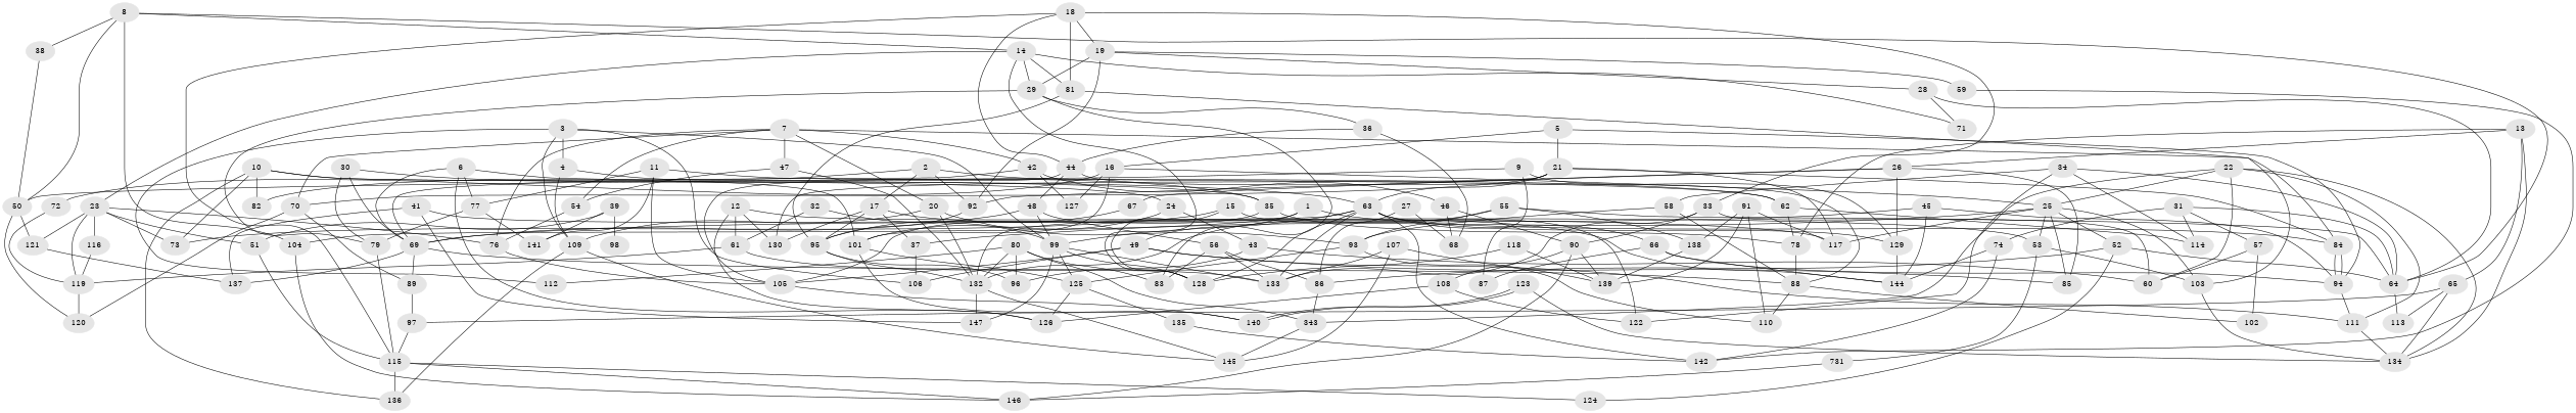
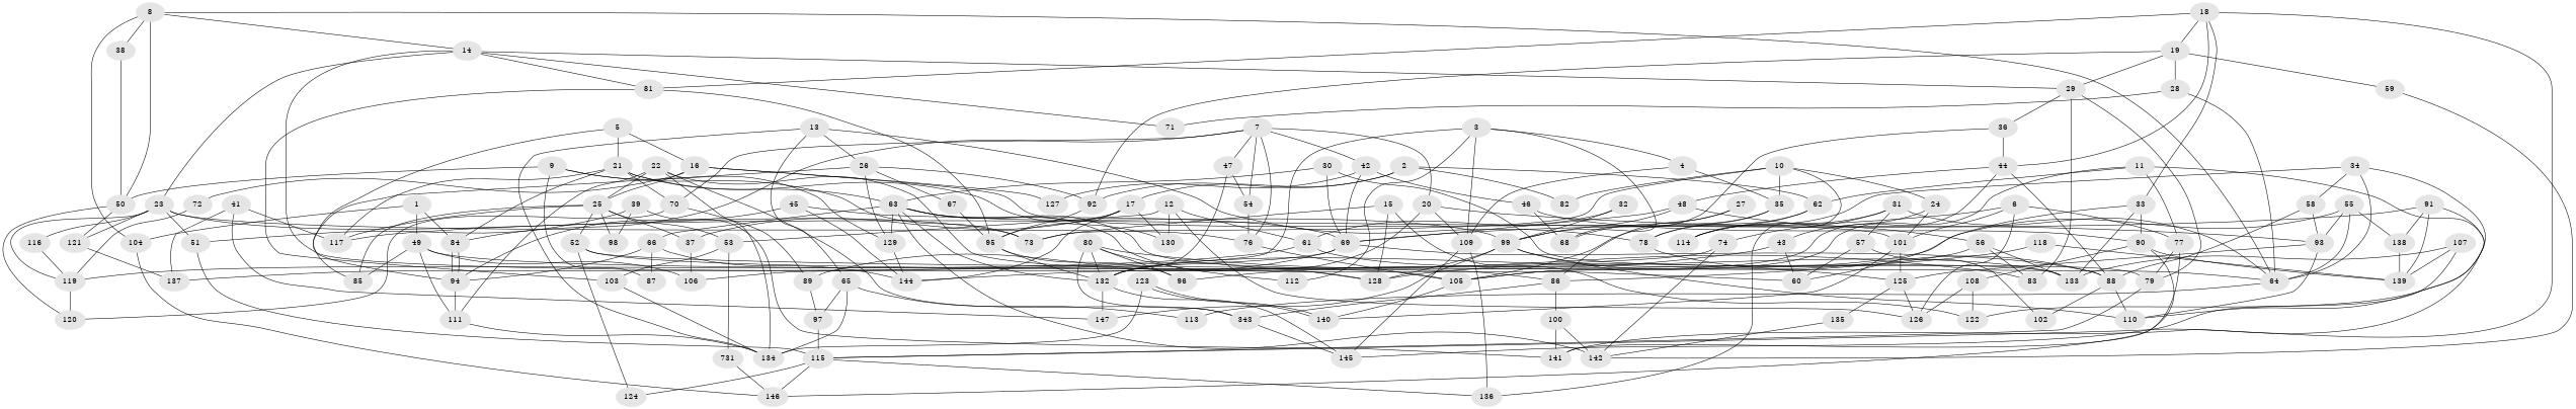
  graph {
    node [color=gray90 style=filled]
    1
    49
    84
    104
    106
    105
    111
    85
    94
    146
    2
    62
    82
    92
    17
    3
    4
    99
    109
    112
    78
    114
    95
    35
    128
    147
    110
    125
    136
    145
    5
    16
    21
    101
    25
    72
    127
    70
    130
    63
    117
    6
    69
    77
    126
    137
    88
    89
    141
    79
    140
    7
    20
    42
    47
    54
    76
    93
    132
    46
    120
    8
    14
    38
    50
    64
    23
    29
    71
    81
    121
    113
    9
    73
    87
    129
    144
    10
    24
    43
    11
    12
    53
    61
    103
    n86 [label=731]
    119
    133
    13
    26
    65
    134
    67
    97
    51
    116
    36
    83
    15
    122
    37
    52
    98
    96
    18
    19
    33
    44
    115
    28
    59
    60
    90
    48
    124
    142
    66
    22
    n119 [label=343]
    86
    27
    68
+   100
    30
    31
    57
    74
    102
    32
    108
    139
    34
    58
    39
    41
    56
    45
    55
    138
    135
    80
    91
    107
    118
    123
    1 -- 49
    1 -- 84
    1 -- 104
    49 -- 106
    49 -- 105
    49 -- 111
    49 -- 85
    84 -- 94
    84 -- 94
    104 -- 146
    105 -- 140
    111 -- 134
    94 -- 111
    2 -- 62
    2 -- 82
    2 -- 92
    2 -- 17
    62 -- 78
    62 -- 114
    92 -- 95
    17 -- 95
    17 -- 130
    17 -- 144
    17 -- 37
    3 -- 106
    3 -- 4
    3 -- 99
    3 -- 109
    3 -- 112
    4 -- 109
    4 -- 35
    99 -- 128
    99 -- 147
-   99 -- 133
+   99 -- 110
    99 -- 125
    109 -- 136
    109 -- 145
    78 -- 88
    95 -- 132
    95 -- 96
    35 -- 105
    35 -- 78
    125 -- 126
    125 -- 135
    5 -- 94
    5 -- 16
    5 -- 21
    16 -- 101
    16 -- 25
    16 -- 72
    16 -- 127
    21 -- 84
    21 -- 70
    21 -- 130
    21 -- 63
    21 -- 117
    101 -- 125
    101 -- 140
    25 -- 85
    25 -- 117
    25 -- 53
    25 -- 37
    25 -- 52
-   25 -- 103
+   25 -- 98
    72 -- 119
    70 -- 89
    70 -- 120
    63 -- 99
    63 -- 128
    63 -- 132
    63 -- 129
    63 -- 133
    63 -- 142
    63 -- 66
    6 -- 101
    6 -- 69
    6 -- 77
    6 -- 126
    69 -- 137
    69 -- 88
    69 -- 89
    77 -- 141
    77 -- 79
    88 -- 110
    88 -- 102
    89 -- 97
    79 -- 115
    7 -- 84
    7 -- 70
    7 -- 20
    7 -- 42
    7 -- 47
    7 -- 54
    7 -- 76
    20 -- 109
    20 -- 93
    20 -- 132
    42 -- 127
    42 -- 69
    42 -- 46
    47 -- 54
    47 -- 132
    54 -- 76
    76 -- 105
    93 -- 110
    93 -- 125
    132 -- 147
    132 -- 145
    46 -- 90
    46 -- 68
    8 -- 104
    8 -- 14
    8 -- 38
    8 -- 50
    8 -- 64
    14 -- 128
    14 -- 23
    14 -- 29
    14 -- 71
    14 -- 81
    38 -- 50
    50 -- 120
    50 -- 121
    64 -- 113
    23 -- 76
    23 -- 121
    23 -- 73
    23 -- 119
    23 -- 51
    23 -- 116
    29 -- 79
    29 -- 36
    29 -- 83
    81 -- 95
    81 -- 103
    121 -- 137
    9 -- 50
+   9 -- 73
    9 -- 87
    9 -- 129
    129 -- 144
    10 -- 82
    10 -- 35
    10 -- 136
    10 -- 73
    10 -- 24
    24 -- 101
    24 -- 43
    43 -- 96
    43 -- 60
    11 -- 105
    11 -- 62
    11 -- 77
    11 -- 141
    12 -- 130
    12 -- 126
    12 -- 53
    12 -- 61
    53 -- 103
    53 -- n86
    61 -- 119
    61 -- 133
    103 -- 134
    n86 -- 146
    119 -- 120
    13 -- 78
    13 -- 26
    13 -- 65
    13 -- 134
    26 -- 85
    26 -- 92
    26 -- 129
    26 -- 67
    65 -- 113
    65 -- 134
    65 -- 97
    67 -- 95
    97 -- 115
    51 -- 115
    116 -- 119
    36 -- 44
    36 -- 68
    15 -- 128
    15 -- 73
    15 -- 122
    37 -- 106
    52 -- 64
    52 -- 124
    52 -- 86
    18 -- 81
    18 -- 19
    18 -- 33
    18 -- 44
    18 -- 115
    19 -- 92
    19 -- 29
    19 -- 28
    19 -- 59
    33 -- 133
    33 -- 60
    33 -- 90
    44 -- 105
    44 -- 88
    44 -- 48
    115 -- 146
    115 -- 136
    115 -- 124
    28 -- 64
    28 -- 71
    59 -- 142
    90 -- 146
    90 -- 108
    90 -- 139
    48 -- 99
    48 -- 69
    48 -- 56
    66 -- 94
    66 -- 87
    66 -- 144
    22 -- 111
    22 -- 25
    22 -- 134
    22 -- 60
    22 -- n119
    n119 -- 145
    86 -- n119
+   86 -- 100
    27 -- 86
    27 -- 68
+   100 -- 141
+   100 -- 142
    30 -- 63
    30 -- 69
    30 -- 79
    31 -- 114
    31 -- 64
    31 -- 57
    31 -- 74
    57 -- 60
    57 -- 102
    74 -- 144
    74 -- 142
    32 -- 99
    32 -- 61
    108 -- 126
    108 -- 122
    34 -- 114
    34 -- 64
    34 -- 122
    34 -- 58
    58 -- 88
    58 -- 93
    39 -- 141
    39 -- 51
    39 -- 98
    41 -- 147
    41 -- 117
    41 -- 137
    56 -- 133
    56 -- 83
    56 -- 86
    45 -- 94
    45 -- 69
    45 -- 144
    55 -- 93
    55 -- 132
    55 -- 64
    55 -- 138
    138 -- 139
    135 -- 142
    80 -- 112
    80 -- 132
    80 -- 83
    80 -- 96
    80 -- n119
    91 -- 110
    91 -- 117
    91 -- 139
    91 -- 138
    107 -- 145
    107 -- 133
    107 -- 139
    118 -- 128
    118 -- 139
    123 -- 140
    123 -- 140
    123 -- 134
  }
